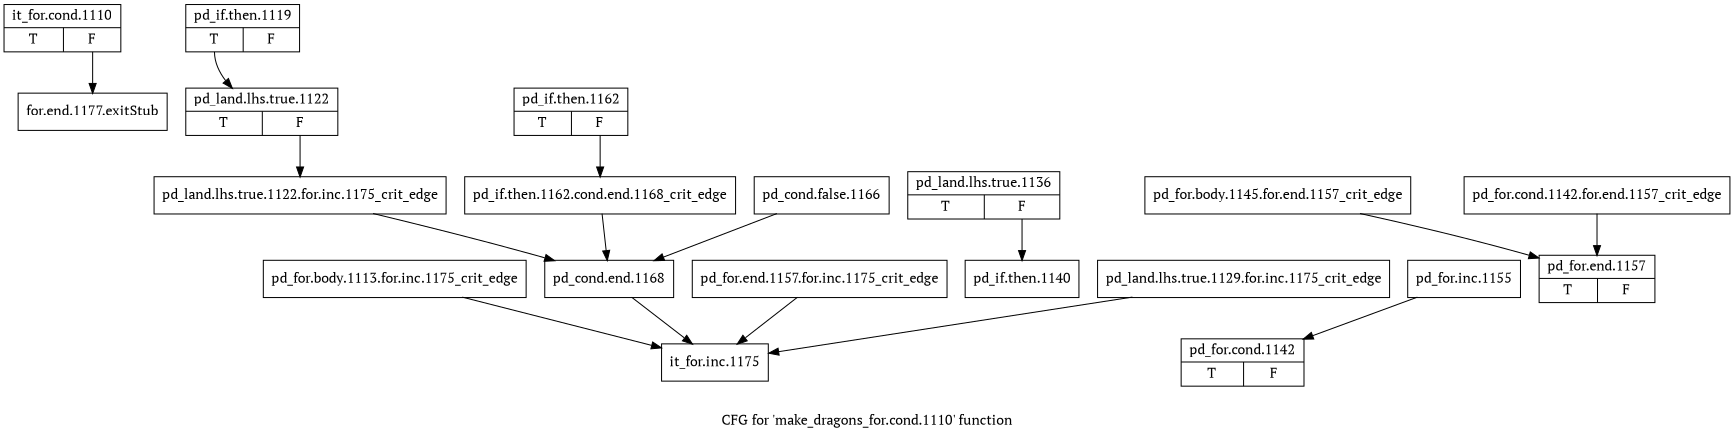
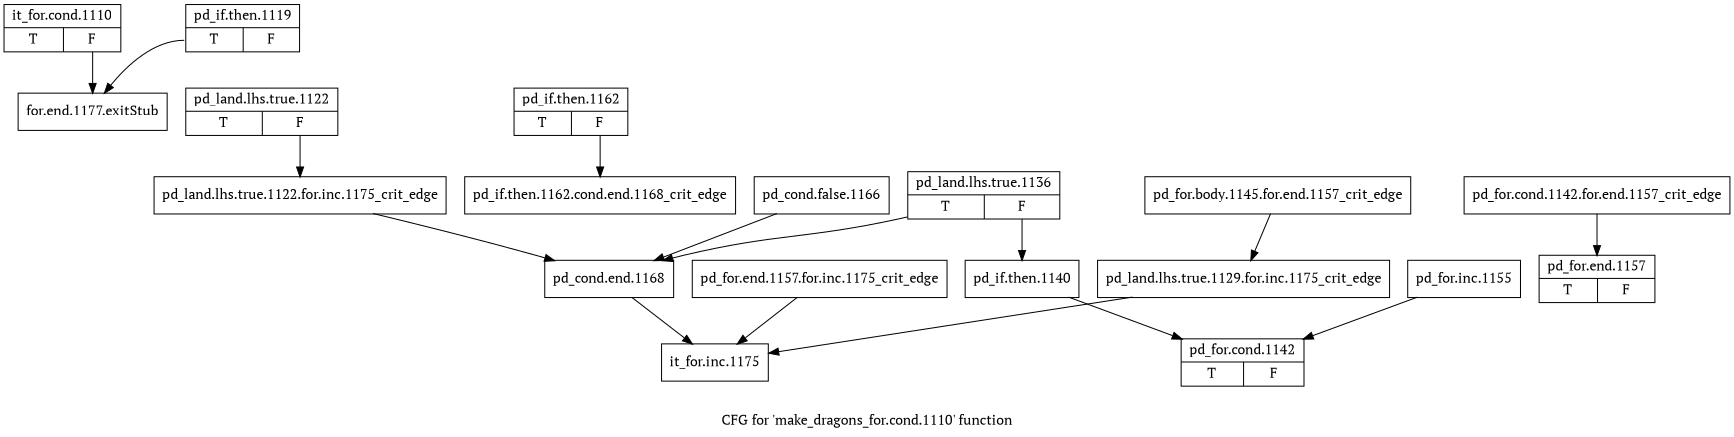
  digraph {
    fontname="PT Serif"
    label="CFG for 'make_dragons_for.cond.1110' function"
    node [fontname="PT Serif" shape=record]
    edge [fontname="PT Serif"]
    n1 [label="{it_for.cond.1110|{<s0>T|<s1>F}}"]
    n2 [label="{for.end.1177.exitStub}"]
    n3 [label="{pd_if.then.1119|{<s0>T|<s1>F}}"]
    n4 [label="{pd_land.lhs.true.1122|{<s0>T|<s1>F}}"]
-   n5 [label="{pd_for.body.1113.for.inc.1175_crit_edge}"]
    n6 [label="{it_for.inc.1175}"]
    n7 [label="{pd_land.lhs.true.1122.for.inc.1175_crit_edge}"]
    n8 [label="{pd_cond.end.1168}"]
    n9 [label="{pd_land.lhs.true.1136|{<s0>T|<s1>F}}"]
    n10 [label="{pd_if.then.1140}"]
    n11 [label="{pd_land.lhs.true.1129.for.inc.1175_crit_edge}"]
    n12 [label="{pd_for.cond.1142|{<s0>T|<s1>F}}"]
    n13 [label="{pd_for.cond.1142.for.end.1157_crit_edge}"]
    n14 [label="{pd_for.end.1157|{<s0>T|<s1>F}}"]
    n15 [label="{pd_for.body.1145.for.end.1157_crit_edge}"]
    n16 [label="{pd_for.inc.1155}"]
    n17 [label="{pd_if.then.1162|{<s0>T|<s1>F}}"]
    n18 [label="{pd_if.then.1162.cond.end.1168_crit_edge}"]
    n19 [label="{pd_for.end.1157.for.inc.1175_crit_edge}"]
    n20 [label="{pd_cond.false.1166}"]
    n1 -> n2 [tailport=s1]
-   n3 -> n4 [tailport=s0]
+   n3 -> n2 [tailport=s0]
    n4 -> n7 [tailport=s1]
-   n5 -> n6
    n7 -> n8
    n8 -> n6
    n9 -> n10 [tailport=s1]
+   n10 -> n12
    n11 -> n6
    n13 -> n14
-   n15 -> n14
+   n15 -> n11
    n16 -> n12
    n17 -> n18 [tailport=s1]
-   n18 -> n8
+   n9 -> n8
    n19 -> n6
    n20 -> n8
  }
